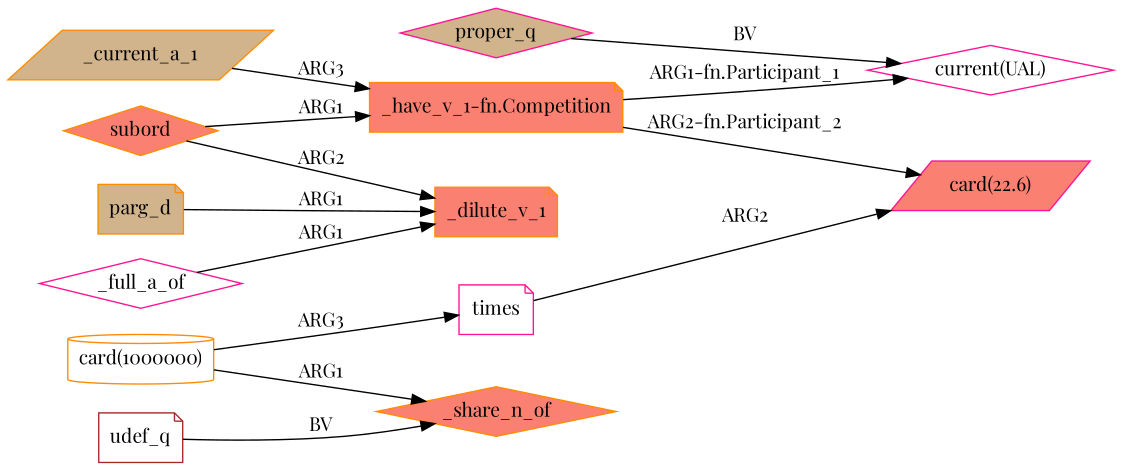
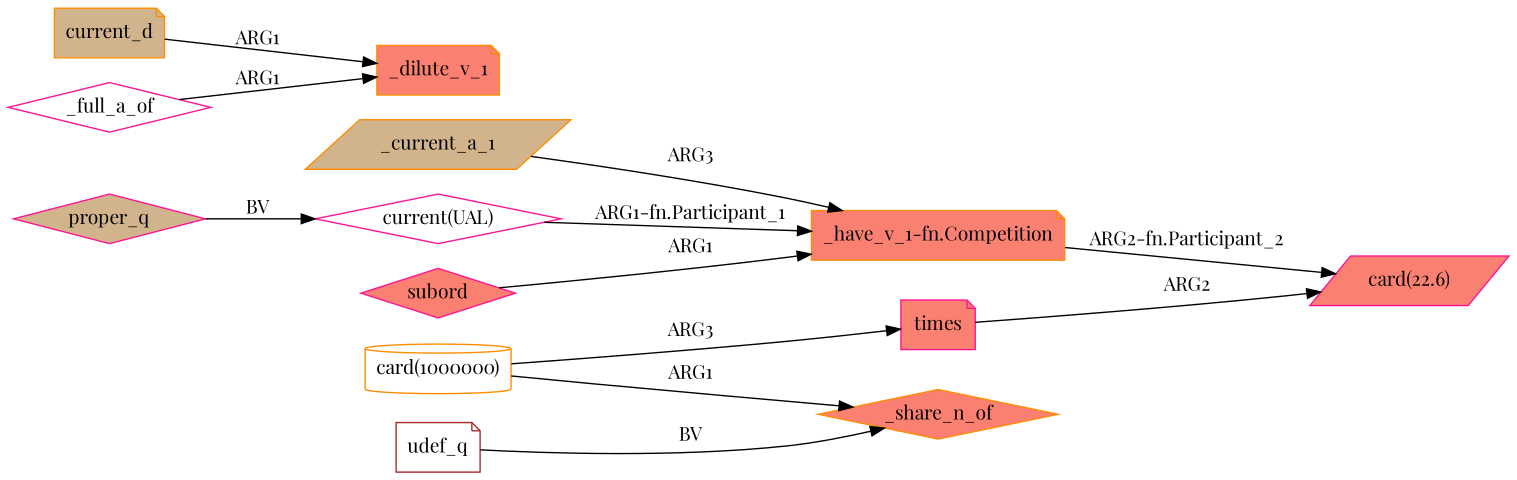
  digraph {
    fontname="Playfair Display"
    rankdir=LR
    node [color=deeppink fillcolor=salmon fontname="Playfair Display" shape=note style=filled]
    edge [fontname="Playfair Display"]
-   times [fillcolor=white]
+   times
    "card(22.6)" [shape=parallelogram]
    "card(1000000)" [color=darkorange fillcolor=white shape=cylinder]
    _share_n_of [color=darkorange shape=diamond]
-   parg_d [color=darkorange fillcolor=tan]
+   parg_d [color=darkorange fillcolor=tan label=current_d]
    _dilute_v_1 [color=darkorange]
    _full_a_of [fillcolor=white shape=diamond]
    _current_a_1 [color=darkorange fillcolor=tan shape=parallelogram]
    "_have_v_1-fn.Competition" [color=darkorange]
    n10 [fillcolor=white label="current(UAL)" shape=diamond]
-   subord [color=darkorange shape=diamond]
+   subord [shape=diamond]
    udef_q [color=brown fillcolor=white]
    proper_q [fillcolor=tan shape=diamond]
    times -> "card(22.6)" [label=ARG2]
    "card(1000000)" -> times [label=ARG3]
    "card(1000000)" -> _share_n_of [label=ARG1]
    parg_d -> _dilute_v_1 [label=ARG1]
    _full_a_of -> _dilute_v_1 [label=ARG1]
    _current_a_1 -> "_have_v_1-fn.Competition" [label=ARG3]
    "_have_v_1-fn.Competition" -> "card(22.6)" [label="ARG2-fn.Participant_2"]
-   "_have_v_1-fn.Competition" -> n10 [label="ARG1-fn.Participant_1"]
-   subord -> _dilute_v_1 [label=ARG2]
+   n10 -> "_have_v_1-fn.Competition" [label="ARG1-fn.Participant_1"]
    subord -> "_have_v_1-fn.Competition" [label=ARG1]
    udef_q -> _share_n_of [label=BV]
    proper_q -> n10 [label=BV]
  }
